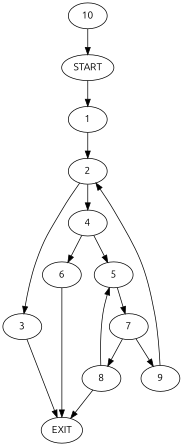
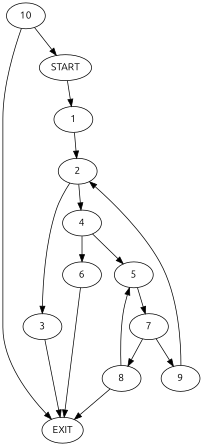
  digraph {
    fontname=Ubuntu
    node [fontname=Ubuntu]
    edge [fontname=Ubuntu]
    n1 [label=START]
    1
    2
    10
    n5 [label=EXIT]
    3
    4
    5
    6
    7
    8
    9
    n1 -> 1
    1 -> 2
    2 -> 3
    2 -> 4
    10 -> n1
+   10 -> n5
    3 -> n5
    4 -> 5
    4 -> 6
    5 -> 7
    6 -> n5
    7 -> 8
    7 -> 9
    8 -> n5
    8 -> 5
    9 -> 2
  }
